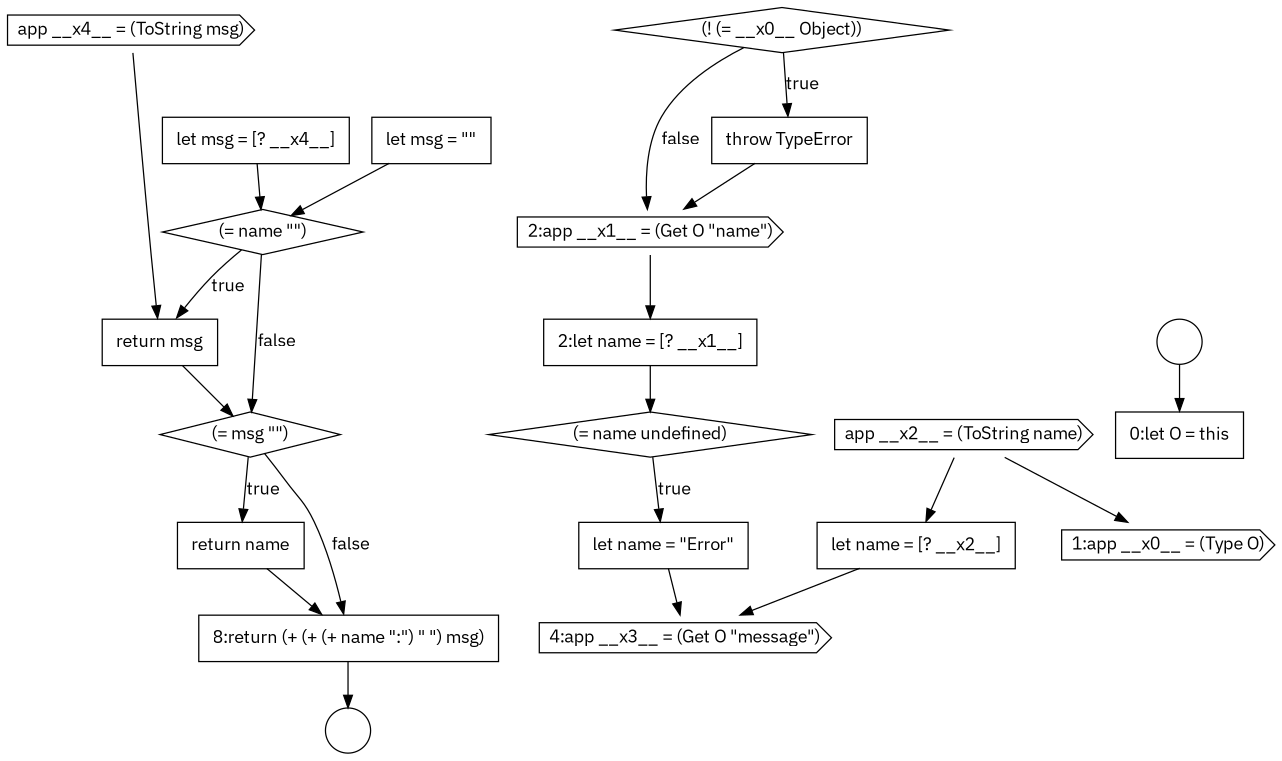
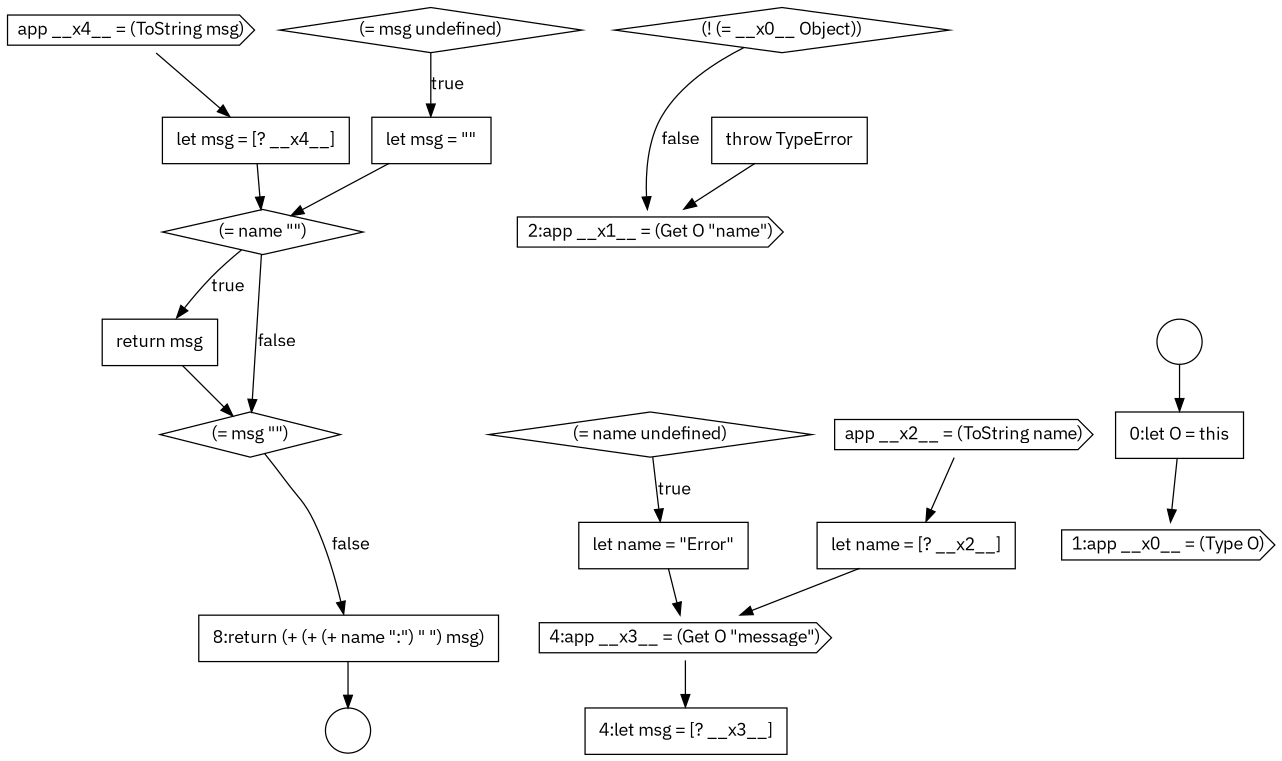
  digraph {
    fontname="IBM Plex Sans"
    node [color=black fillcolor=white fontname="IBM Plex Sans" shape=none style=filled]
    edge [color=black fontname="IBM Plex Sans"]
    n1 [label=<<font color="black">app __x4__ = (ToString msg)</font>> shape=cds]
    n2 [label=<<font color="black">     <table border="0" cellborder="1" cellspacing="0" cellpadding="10">       <tr><td align="left">let msg = [? __x4__]</td></tr>     </table>   </font>> margin=0]
    n3 [label=<<font color="black">(= name &quot;&quot;)</font>> shape=diamond]
    n4 [label=<<font color="black">(! (= __x0__ Object))</font>> shape=diamond]
    n5 [label=<<font color="black">2:app __x1__ = (Get O &quot;name&quot;)</font>> shape=cds]
    n6 [label=<<font color="black">     <table border="0" cellborder="1" cellspacing="0" cellpadding="10">       <tr><td align="left">throw TypeError</td></tr>     </table>   </font>> margin=0]
-   n7 [label=<<font color="black">     <table border="0" cellborder="1" cellspacing="0" cellpadding="10">       <tr><td align="left">2:let name = [? __x1__]</td></tr>     </table>   </font>> margin=0]
    n8 [label=<<font color="black">     <table border="0" cellborder="1" cellspacing="0" cellpadding="10">       <tr><td align="left">let name = [? __x2__]</td></tr>     </table>   </font>> margin=0]
    n9 [label=<<font color="black">4:app __x3__ = (Get O &quot;message&quot;)</font>> shape=cds]
+   n10 [label=<<font color="black">     <table border="0" cellborder="1" cellspacing="0" cellpadding="10">       <tr><td align="left">4:let msg = [? __x3__]</td></tr>     </table>   </font>> margin=0]
    n11 [label=<<font color="black">     <table border="0" cellborder="1" cellspacing="0" cellpadding="10">       <tr><td align="left">let msg = &quot;&quot;</td></tr>     </table>   </font>> margin=0]
    n12 [label=<<font color="black">(= msg &quot;&quot;)</font>> shape=diamond]
    n13 [label=<<font color="black">     <table border="0" cellborder="1" cellspacing="0" cellpadding="10">       <tr><td align="left">return msg</td></tr>     </table>   </font>> margin=0]
    n14 [label=<<font color="black">app __x2__ = (ToString name)</font>> shape=cds]
+   n15 [label=<<font color="black">(= msg undefined)</font>> shape=diamond]
    n16 [label=<<font color="black">     <table border="0" cellborder="1" cellspacing="0" cellpadding="10">       <tr><td align="left">0:let O = this</td></tr>     </table>   </font>> margin=0]
    n17 [label=<<font color="black">1:app __x0__ = (Type O)</font>> shape=cds]
-   n18 [label=<<font color="black">     <table border="0" cellborder="1" cellspacing="0" cellpadding="10">       <tr><td align="left">return name</td></tr>     </table>   </font>> margin=0]
    n19 [label=<<font color="black">     <table border="0" cellborder="1" cellspacing="0" cellpadding="10">       <tr><td align="left">8:return (+ (+ (+ name &quot;:&quot;) &quot; &quot;) msg)</td></tr>     </table>   </font>> margin=0]
    n20 [label=" " shape=circle]
    n21 [label=<<font color="black">     <table border="0" cellborder="1" cellspacing="0" cellpadding="10">       <tr><td align="left">let name = &quot;Error&quot;</td></tr>     </table>   </font>> margin=0]
    n22 [label=" " shape=circle]
    n23 [label=<<font color="black">(= name undefined)</font>> shape=diamond]
-   n1 -> n13
+   n1 -> n2
    n2 -> n3
    n3 -> n12 [label=<<font color="black">false</font>>]
    n3 -> n13 [label=<<font color="black">true</font>>]
    n4 -> n5 [label=<<font color="black">false</font>>]
-   n4 -> n6 [label=<<font color="black">true</font>>]
-   n5 -> n7
    n6 -> n5
-   n7 -> n23
    n8 -> n9
+   n9 -> n10
    n11 -> n3
-   n12 -> n18 [label=<<font color="black">true</font>>]
    n12 -> n19 [label=<<font color="black">false</font>>]
    n13 -> n12
    n14 -> n8
-   n14 -> n17
-   n18 -> n19
+   n15 -> n11 [label=<<font color="black">true</font>>]
+   n16 -> n17
    n19 -> n20
    n21 -> n9
    n22 -> n16
    n23 -> n21 [label=<<font color="black">true</font>>]
  }
